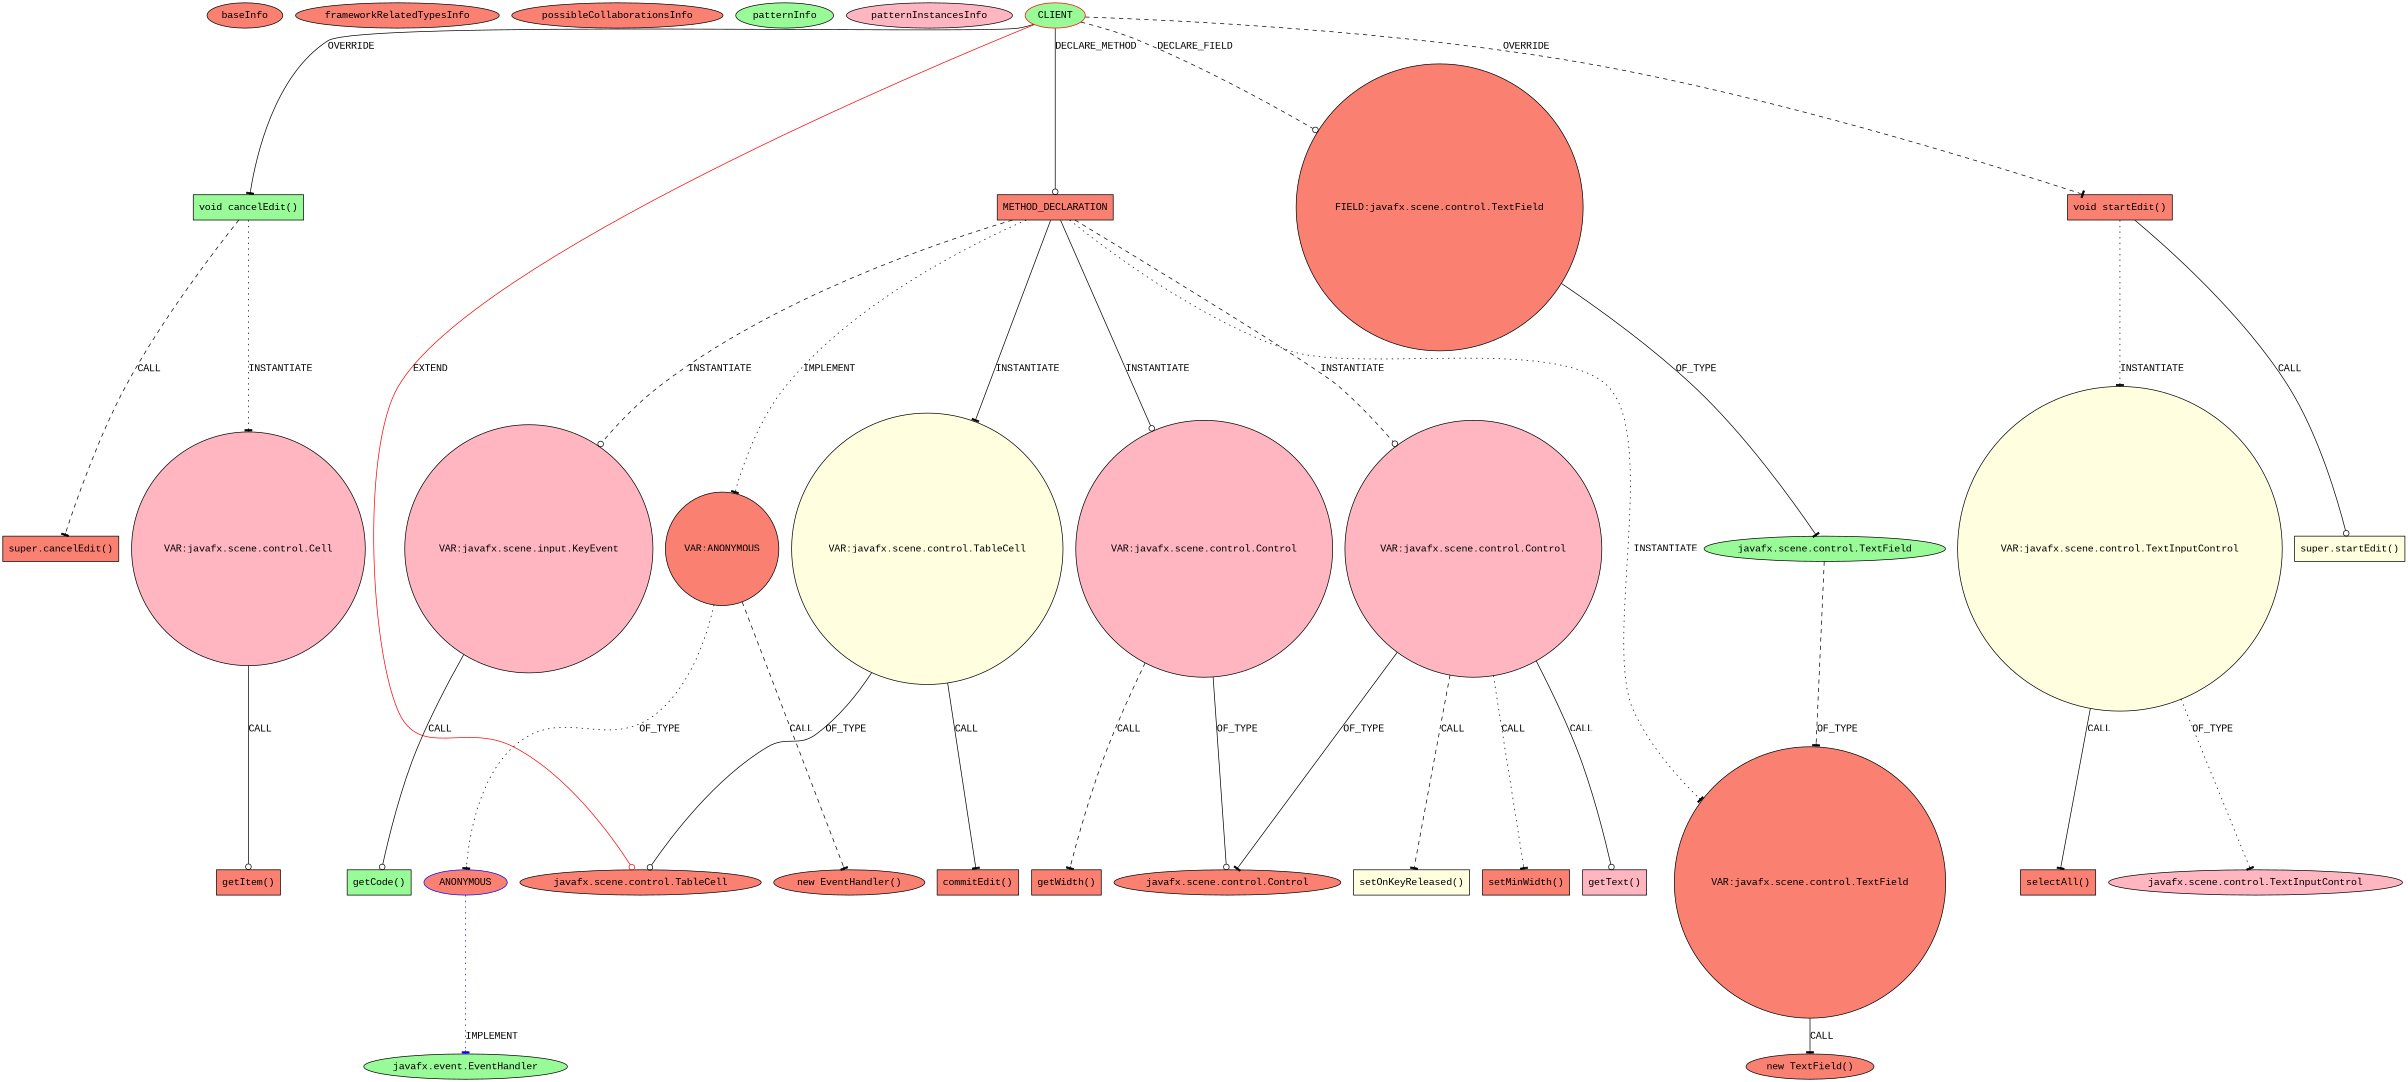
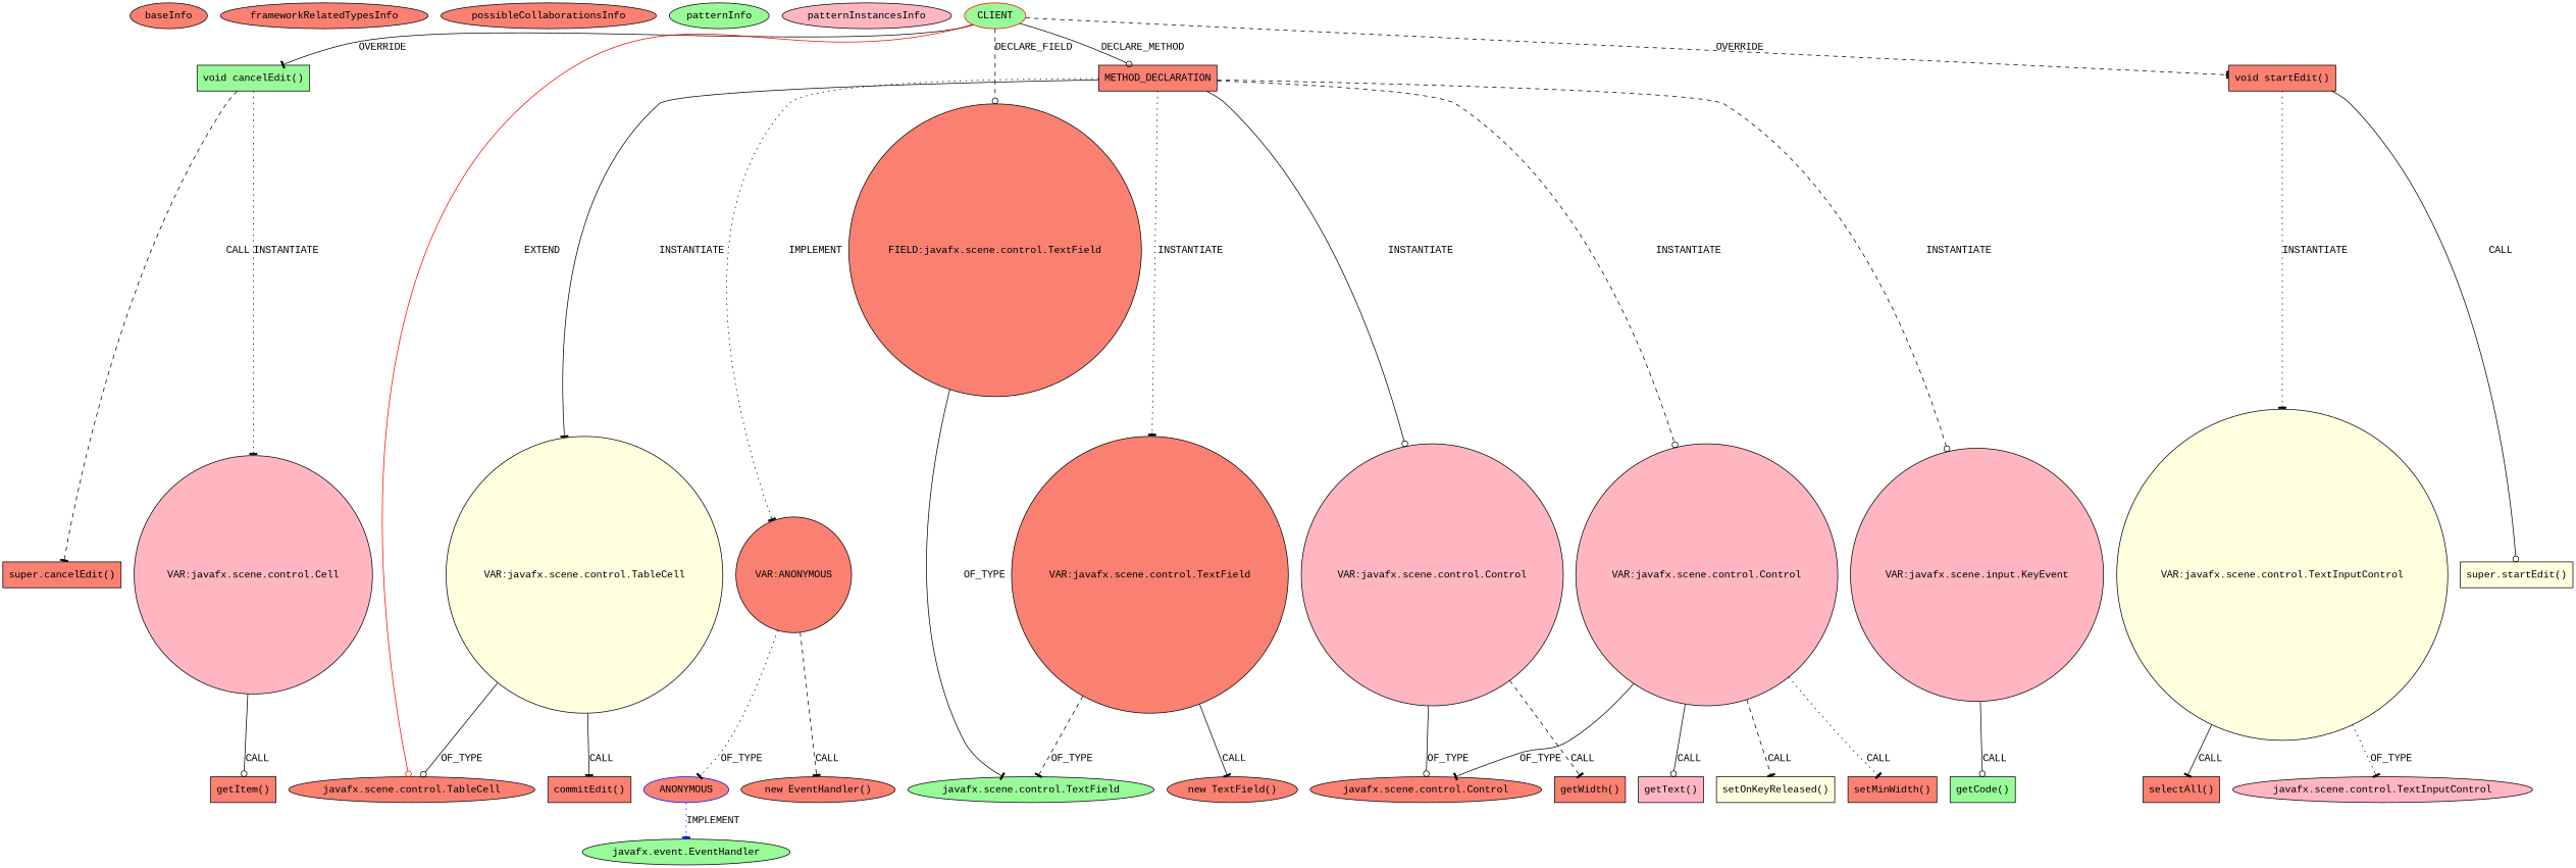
  digraph {
    fontname="Liberation Mono"
    node [fillcolor=salmon fontname="Liberation Mono" style=filled isFrameworkType=false vertexType=VARIABLE_EXPRESION]
    edge [arrowhead=tee fontname="Liberation Mono" style=solid]
    baseInfo [category=pattern graphId=2795 isAnonymous=false possibleRelation=true isFrameworkType="" vertexType=""]
    frameworkRelatedTypesInfo [0="javafx.scene.control.TableCell" isFrameworkType="" vertexType=""]
    possibleCollaborationsInfo [0="2795~INSTANTIATION-CLIENT_METHOD_DECLARATION-~javafx.scene.control.TableCell ~javafx.event.EventHandler ~false~true" isFrameworkType="" vertexType=""]
    patternInfo [fillcolor=palegreen frequency=3.0 patternRootClient=0 isFrameworkType="" vertexType=""]
    patternInstancesInfo [0="hock323-eventManager~/hock323-eventManager/EventManager-master/src/eventManager/fx/EditingPrizeCell.java~EditingPrizeCell~3043" 1="hock323-eventManager~/hock323-eventManager/EventManager-master/src/eventManager/fx/EditingIntegerPrizeCell.java~EditingIntegerPrizeCell~3041" 2="JeremieAstray-studentScoreAnalysis~/JeremieAstray-studentScoreAnalysis/studentScoreAnalysis-master/src/com/jeremie/scoreAnalysis/view/ScoreEditingCell.java~ScoreEditingCell~619" fillcolor=lightpink isFrameworkType="" vertexType=""]
    n6 [fillcolor=palegreen label="void cancelEdit()" shape=box vertexType=OVERRIDING_METHOD_DECLARATION]
    n7 [label="super.cancelEdit()" shape=box vertexType=SUPER_CALL]
    n8 [fillcolor=lightpink label="VAR:javafx.scene.control.Cell" shape=circle]
    n9 [label="getItem()" shape=box vertexType=INSIDE_CALL]
    n10 [color=red fillcolor=palegreen label=CLIENT vertexType=ROOT_CLIENT_CLASS_DECLARATION]
    n11 [label="javafx.scene.control.TableCell" vertexType=FRAMEWORK_CLASS_TYPE]
    n12 [label=METHOD_DECLARATION shape=box vertexType=CLIENT_METHOD_DECLARATION]
    n13 [label="void startEdit()" shape=box vertexType=OVERRIDING_METHOD_DECLARATION]
    n14 [label="FIELD:javafx.scene.control.TextField" shape=circle vertexType=FIELD_DECLARATION]
    n15 [label="VAR:ANONYMOUS" shape=circle]
    n16 [label="VAR:javafx.scene.control.TextField" shape=circle]
    n17 [fillcolor=lightyellow label="VAR:javafx.scene.control.TableCell" shape=circle]
    n18 [fillcolor=lightpink label="VAR:javafx.scene.control.Control" shape=circle]
    n19 [fillcolor=lightpink label="VAR:javafx.scene.control.Control" shape=circle]
    n20 [fillcolor=lightpink label="VAR:javafx.scene.input.KeyEvent" shape=circle]
    n21 [fillcolor=lightyellow label="VAR:javafx.scene.control.TextInputControl" shape=circle]
    n22 [fillcolor=lightyellow label="super.startEdit()" shape=box vertexType=SUPER_CALL]
    n23 [fillcolor=palegreen label="javafx.scene.control.TextField" vertexType=FRAMEWORK_CLASS_TYPE]
    n24 [color=blue label=ANONYMOUS vertexType=REFERENCE_ANONYMOUS_DECLARATION]
    n25 [label="new EventHandler()" vertexType=CONSTRUCTOR_CALL]
    n26 [label="new TextField()" vertexType=CONSTRUCTOR_CALL]
    n27 [label="commitEdit()" shape=box vertexType=INSIDE_CALL]
    n28 [label="javafx.scene.control.Control" vertexType=FRAMEWORK_CLASS_TYPE]
    n29 [fillcolor=lightpink label="getText()" shape=box vertexType=INSIDE_CALL]
    n30 [fillcolor=lightyellow label="setOnKeyReleased()" shape=box vertexType=INSIDE_CALL]
    n31 [label="setMinWidth()" shape=box vertexType=INSIDE_CALL]
    n32 [label="getWidth()" shape=box vertexType=INSIDE_CALL]
    n33 [fillcolor=palegreen label="getCode()" shape=box vertexType=INSIDE_CALL]
    n34 [fillcolor=palegreen label="javafx.event.EventHandler" vertexType=FRAMEWORK_INTERFACE_TYPE]
    n35 [label="selectAll()" shape=box vertexType=INSIDE_CALL]
    n36 [fillcolor=lightpink label="javafx.scene.control.TextInputControl" vertexType=FRAMEWORK_CLASS_TYPE]
    n6 -> n7 [label=CALL style=dashed]
    n6 -> n8 [label=INSTANTIATE style=dotted]
    n8 -> n9 [arrowhead=odot label=CALL]
    n10 -> n6 [label=OVERRIDE]
    n10 -> n11 [arrowhead=odot color=red label=EXTEND]
    n10 -> n12 [arrowhead=odot label=DECLARE_METHOD]
    n10 -> n13 [label=OVERRIDE style=dashed]
    n10 -> n14 [arrowhead=odot label=DECLARE_FIELD style=dashed]
    n12 -> n15 [label=IMPLEMENT style=dotted]
    n12 -> n16 [label=INSTANTIATE style=dotted]
    n12 -> n17 [label=INSTANTIATE]
    n12 -> n18 [arrowhead=odot label=INSTANTIATE style=dashed]
    n12 -> n19 [arrowhead=odot label=INSTANTIATE]
    n12 -> n20 [arrowhead=odot label=INSTANTIATE style=dashed]
    n13 -> n21 [label=INSTANTIATE style=dotted]
    n13 -> n22 [arrowhead=odot label=CALL]
    n14 -> n23 [label=OF_TYPE]
    n15 -> n24 [label=OF_TYPE style=dotted]
    n15 -> n25 [label=CALL style=dashed]
-   n23 -> n16 [label=OF_TYPE style=dashed]
+   n16 -> n23 [label=OF_TYPE style=dashed]
    n16 -> n26 [label=CALL]
    n17 -> n11 [arrowhead=odot label=OF_TYPE]
    n17 -> n27 [label=CALL]
    n18 -> n28 [label=OF_TYPE]
    n18 -> n29 [arrowhead=odot label=CALL]
    n18 -> n30 [label=CALL style=dashed]
    n18 -> n31 [label=CALL style=dotted]
    n19 -> n28 [arrowhead=odot label=OF_TYPE]
    n19 -> n32 [label=CALL style=dashed]
    n20 -> n33 [arrowhead=odot label=CALL]
    n21 -> n35 [label=CALL]
    n21 -> n36 [label=OF_TYPE style=dotted]
    n24 -> n34 [color=blue label=IMPLEMENT style=dotted]
  }
